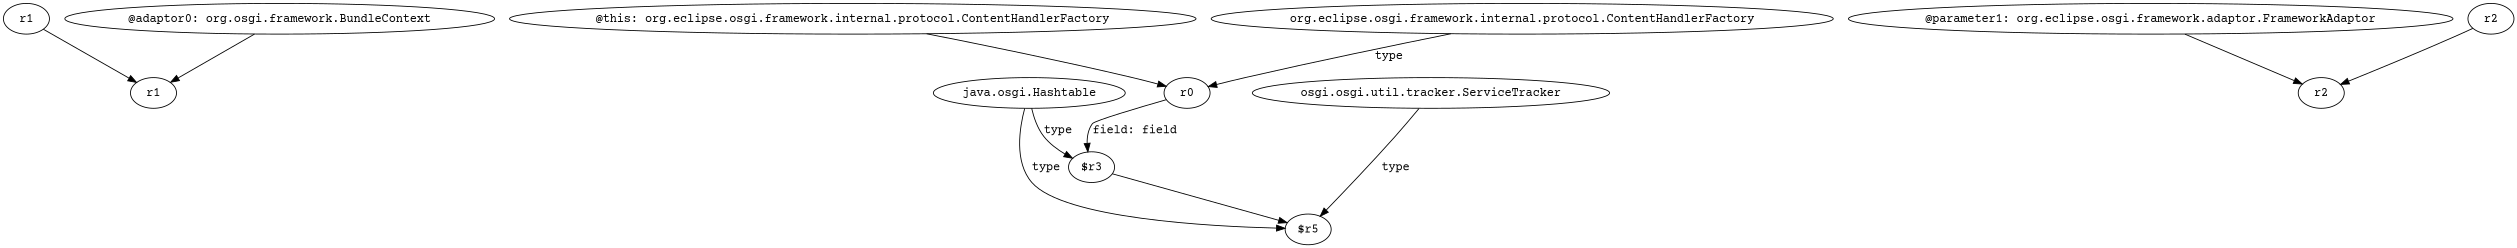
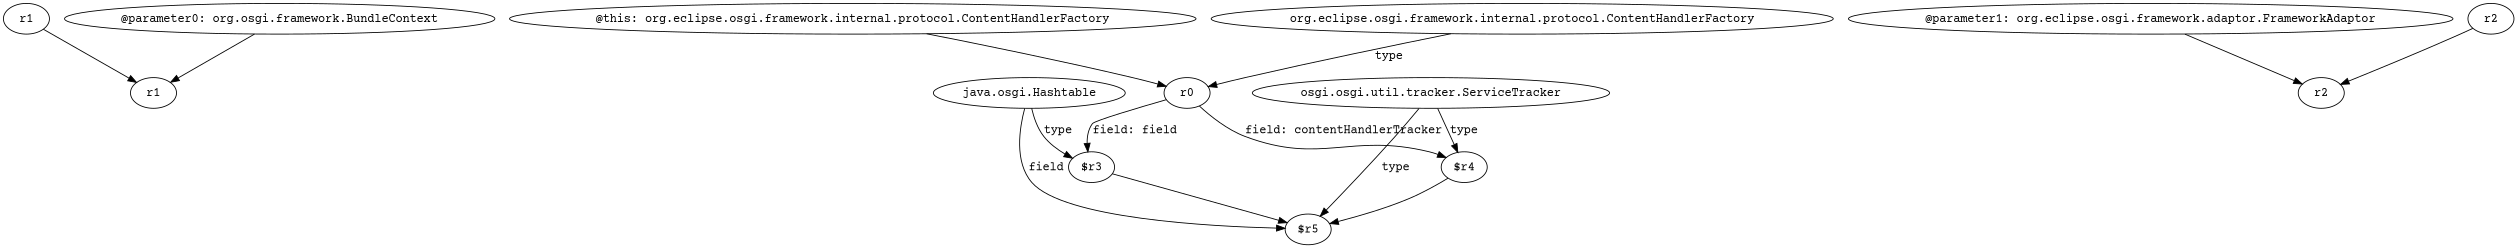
  digraph {
    fontname="Courier Prime"
    node [fontname="Courier Prime"]
    edge [fontname="Courier Prime"]
    n1 [label=r1]
    n2 [label=r1]
    n3 [label=r0]
+   n4 [label="$r4"]
    n5 [label="$r3"]
    n6 [label="$r5"]
    n7 [label="osgi.osgi.util.tracker.ServiceTracker"]
    n8 [label="java.osgi.Hashtable"]
    n9 [label="@parameter1: org.eclipse.osgi.framework.adaptor.FrameworkAdaptor"]
    n10 [label=r2]
-   n11 [label="@adaptor0: org.osgi.framework.BundleContext"]
+   n11 [label="@parameter0: org.osgi.framework.BundleContext"]
    n12 [label="@this: org.eclipse.osgi.framework.internal.protocol.ContentHandlerFactory"]
    n13 [label=r2]
    n14 [label="org.eclipse.osgi.framework.internal.protocol.ContentHandlerFactory"]
    n1 -> n2
+   n3 -> n4 [label="field: contentHandlerTracker"]
    n3 -> n5 [label="field: field"]
+   n4 -> n6
    n5 -> n6
+   n7 -> n4 [label=type]
    n7 -> n6 [label=type]
    n8 -> n5 [label=type]
-   n8 -> n6 [label=type]
+   n8 -> n6 [label=field]
    n9 -> n10
    n11 -> n2
    n12 -> n3
    n13 -> n10
    n14 -> n3 [label=type]
  }
